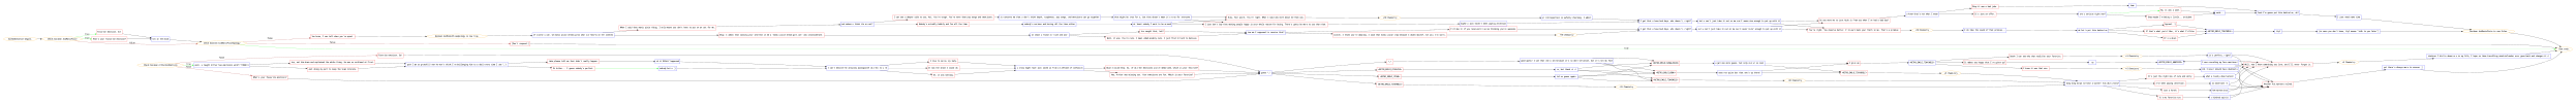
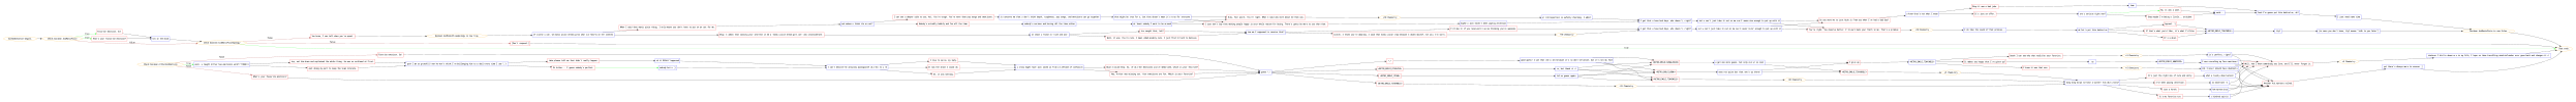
  digraph {
    fontname="Roboto Mono"
    rankdir=LR
    node [color=red fontname="Roboto Mono" shape=box]
    edge [fontname="Roboto Mono"]
    "AoiRank3Convo3 begins." [color=orange shape=""]
    n2 [color=orange label="Check boolean AoiManicPixie" shape=""]
    n3 [label="What's your favourite emoticon?"]
    n4 [label="Favorite emoticon. Go!"]
    n5 [color=orange label="Check boolean AoiManicPixieApology" shape=""]
    n6 [color=blue label="not in the mood"]
    n7 [color=orange label="Check boolean ArthurAoiEmoticon" shape=""]
    n8 [color=blue label="wait, u taught Arthur how emoticons work?? THANK U"]
    n9 [label="What's your favourite emoticon?"]
    n10 [label="Favorite emoticon. Go!"]
    n11 [label="Yep, sat him down and explained the whole thing. He was so confused at first."]
    n12 [label="Just doing my part to keep the team literate."]
    n13 [color=blue label="guess ^_^"]
    "Chat ends." [color=orange shape=""]
    n15 [label="You know, I can tell when you're upset."]
    n16 [label="[Don't respond.]"]
    n17 [color=blue label="gosh I am so grateful! now he won’t think I'm challenging him to a duel every time I use “;)”"]
    n18 [label="<RETRO_EMOJI_GIVELOVE>"]
    n19 [label="^_^"]
    n20 [label="<RETRO_EMOJI_STARE>"]
    n21 [label="<RETRO_EMOJI_TINYSMILE>"]
    n22 [color=orange label="Boolean AoiManicPixieApology is now true." shape=""]
    n23 [label="Haha please tell me that didn't really happen."]
    n24 [label="Oh Arthur... I guess nobody's perfect."]
    n25 [color=blue label="no, but thank u! <3"]
    n26 [color=blue label="good guess! I use that one a lot because it's so darn versatile, but it's not my fave"]
    n27 [color=blue label="lol no guess again!"]
    n28 [color=orange label="+15 Chemistry" shape=""]
    n29 [color=blue label="of course u can. we manic pixie dream girls wear our hearts on her sleeves"]
    n30 [color=blue label="oh it REALLY happened"]
    n31 [color=blue label="nobody but u ;)"]
    n32 [label="<RETRO_EMOJI_WINK>"]
    n33 [label="<RETRO_EMOJI_SUNGLASSES>"]
    n34 [label="<RETRO_EMOJI_TINYSMILE>"]
    n35 [color=blue label="ding ding ding! we have a winner! how did u know?"]
    n36 [label="Okay, I admit that calling your interest in me a \"manic pixie dream girl act\" was inconsiderate."]
    n37 [label="When I said that manic pixie thing, I only meant you don't have to put on an act for me."]
    n38 [color=blue label="I can't believe he actually apologized! all thx to u <3"]
    n39 [color=blue label="oooo not quite but that one's up there!"]
    n40 [color=blue label="u get one more guess, but only cuz ur so cool"]
    n41 [color=orange label="+10 Chemistry" shape=""]
    n42 [label="It's my favorite too."]
    n43 [label="It's just the right mix of cute and witty."]
    n44 [label="Just a hunch."]
    n45 [label="I've been paying attention."]
    n46 [color=blue label="at least u found it \"cute and all\""]
    n47 [color=blue label="wut makes u think its an act?"]
    n48 [label="Ah, it was nothing."]
    n49 [label="I live to serve, my lady."]
    n50 [label="It was the least I could do."]
    n51 [label="I give up"]
    n52 [label="<RETRO_EMOJI_TINYSMILE>"]
    n53 [color=blue label="a kindred spirit!"]
    n54 [color=blue label="what a lovely observation!"]
    n55 [color=blue label="how mysterious"]
    n56 [color=blue label="so observant <3"]
    n57 [label="Well, it was. You're cute. I mean unbelievably cute. I just find it hard to believe."]
    n58 [label="You caught that, huh?"]
    n59 [label="Nobody's actually bubbly and fun all the time."]
    n60 [label="I can see a deeper side to you, Aoi. You're tough. You're more than pop songs and emoticons."]
    n61 [color=blue label="u srsly might have just saved us from a lifetime of confusion"]
    n62 [color=blue label="<RETRO_EMOJI_TINYSMILE>"]
    n63 [color=orange label="+5 Chemistry" shape=""]
    n64 [label="Well, now I know something you love, and I'll never forget it."]
    n65 [label="Another Aoi mystery solved."]
    n66 [color=blue label="how am I supposed to receive that?"]
    n67 [color=blue label="nobody's serious and boring all the time either"]
    n68 [color=blue label="it concerns me that u don't think depth, toughness, pop songs, and emoticons can go together"]
    n69 [label="Glad I could help. So, of all the emoticons you've memorized, which is your favorite?"]
    n70 [label="Hey, Arthur was missing out. Your emoticons are fun. Which is your favorite?"]
    n71 [label="Ooooh I can see why that would be your favorite."]
    n72 [label="It makes you happy that I've given up?"]
    n73 [label="I knew it was that one."]
    n74 [color=orange label="+5 Chemistry" shape=""]
    n75 [color=blue label="yet there's always more to uncover ;)"]
    n76 [label="Listen, I think you're amazing. I said that manic pixie crap because I doubt myself, not you. I'm sorry."]
    n77 [label="I'd like it if you received it as me thinking you're awesome."]
    n78 [color=blue label="at least nobody I want to be around"]
    n79 [color=blue label="that might be true for u, but that doesn't mean it's true for everyone"]
    n80 [color=orange label="+5 Chemistry" shape=""]
    n81 [color=blue label=no]
    n82 [color=orange label="+5 Chemistry" shape=""]
    n83 [color=blue label="whatever I did to deserve u in my life, I hope no time-travelling mischief-maker ever goes back and changes it <3"]
    n84 [color=orange label="+10 Chemistry" shape=""]
    n85 [color=blue label="I get that u have bad days. who doesn't, right?"]
    n86 [label="I just don't buy that making people happy is your whole reason for being. There's gotta be more to you than that."]
    n87 [label="Okay, fair point. You're right. What I said was more about me than you."]
    n88 [color=blue label="it's perfect, right?"]
    n89 [color=blue label="<RETRO_EMOJI_ANNOYED2>"]
    n90 [color=blue label="LOL I never should have doubted u"]
    n91 [color=blue label="but u can't just take it out on me cuz I seem \"cute\" enough to put up with it"]
    n92 [color=blue label="maybe u just haven't been paying attention"]
    n93 [color=orange label="+10 Chemistry" shape=""]
    n94 [color=blue label="I was revealing my fave emoticon!"]
    n95 [label="You're right. You deserve better. I'll earn back your faith in me. That's a promise."]
    n96 [label="So you want me to just hide it from you when I've had a bad day?"]
    n97 [color=blue label="I get that u have bad days. who doesn't, right?"]
    n98 [color=blue label="ur introspection is awfully charming, I admit"]
    n99 [color=orange label="+10 Chemistry" shape=""]
    n100 [color=blue label="u know that's not what I mean"]
    n101 [color=blue label="but u can't just take it out on me cuz I seem nice enough to put up with it"]
    n102 [color=blue label="I do like the sound of that promise..."]
    n103 [label="It's just an offer."]
    n104 [label="Okay it was a bad joke."]
    n105 [color=blue label="ok let's put this behind us"]
    n106 [color=blue label="are u serious right now?"]
    n107 [color=blue label=hmm]
    n108 [label="It's a deal."]
    n109 [label="Agreed. :)"]
    n110 [label="If that's what you'd like, it's what I'd like."]
    n111 [label="Okay maybe I'm being a little... avoidant."]
    n112 [label="No, it was a joke."]
    n113 [color=blue label="look I'm gonna put this behind us, ok?"]
    n114 [color=blue label="<RETRO_EMOJI_TINYSMILE>"]
    n115 [color=blue label="said..."]
    n116 [color=blue label="I just need some time"]
    n117 [color=blue label=ttyl]
    n118 [color=orange label="Boolean AoiManicPixie is now false." shape=""]
    n119 [color=blue label="(in case you don't know, ttyl means \"talk to you later\")"]
    "AoiRank3Convo3 begins." -> n2
    n2 -> n3 [color=green label=true]
    n2 -> n4 [color=green label=true]
    n2 -> n5 [color=brown label=false]
    n3 -> n6
    n4 -> n6
    n5 -> "Chat ends." [color=green label=true]
    n5 -> n15 [color=brown label=false]
    n5 -> n16 [color=brown label=false]
    n6 -> n5
    n7 -> n8 [color=green label=true]
    n7 -> n9 [color=brown label=false]
    n7 -> n10 [color=brown label=false]
    n8 -> n11
    n8 -> n12
    n9 -> n13
    n10 -> n13
    n11 -> n17
    n12 -> n17
    n13 -> n18
    n13 -> n19
    n13 -> n20
    n13 -> n21
    n15 -> n22
    n16 -> "Chat ends."
    n17 -> n23
    n17 -> n24
    n18 -> n25
    n19 -> n26
    n20 -> n27
    n21 -> n28
    n22 -> n29
    n23 -> n30
    n24 -> n31 [color=green]
    n25 -> n32
    n25 -> n33
    n25 -> n34
    n26 -> n32
    n26 -> n33
    n26 -> n34
    n27 -> n32
    n27 -> n33
    n27 -> n34
    n28 -> n35
    n29 -> n36
    n29 -> n37
    n30 -> n38
    n31 -> n38
    n32 -> n39
    n33 -> n40
    n34 -> n41
    n35 -> n42
    n35 -> n43
    n35 -> n44
    n35 -> n45
    n36 -> n46
    n37 -> n47
    n38 -> n48
    n38 -> n49
    n38 -> n50
    n39 -> n51
    n39 -> n52
    n40 -> n51
    n40 -> n52
    n41 -> n35
    n42 -> n53
    n43 -> n54
    n44 -> n55
    n45 -> n56
    n46 -> n57
    n46 -> n58
    n47 -> n59
    n47 -> n60
    n48 -> n61
    n49 -> n61
    n50 -> n61
    n51 -> n62
    n52 -> n63
    n53 -> n64
    n53 -> n65
    n54 -> n64
    n54 -> n65
    n55 -> n64
    n55 -> n65
    n56 -> n64
    n56 -> n65
    n57 -> n66
    n58 -> n66
    n59 -> n67
    n60 -> n68
    n61 -> n69
    n61 -> n70
    n62 -> n71
    n62 -> n72
    n62 -> n73
    n63 -> n35
    n64 -> n74
    n65 -> n75
    n66 -> n76
    n66 -> n77
    n67 -> n78
    n68 -> n79
    n69 -> n13
    n70 -> n13
    n71 -> n80
    n72 -> n81
    n73 -> n82
    n74 -> n83
    n75 -> "Chat ends."
    n76 -> n84
    n77 -> n85
    n78 -> n86
    n78 -> n87
    n79 -> n86
    n79 -> n87
    n80 -> n88
    n81 -> n89
    n82 -> n90
    n83 -> "Chat ends."
    n84 -> n85
    n85 -> n91
    n86 -> n92
    n87 -> n93
    n88 -> n64
    n88 -> n65
-   n94 -> n89
+   n89 -> n94
    n90 -> n64
    n90 -> n65
    n91 -> n95
    n91 -> n96
    n92 -> n97
    n93 -> n98
    n94 -> n64
    n94 -> n65
    n95 -> n99
    n96 -> n100
    n97 -> n101
    n98 -> n97
    n99 -> n102
    n100 -> n103
    n100 -> n104
    n101 -> n95
    n101 -> n96
    n102 -> n105
    n103 -> n106
    n104 -> n107
    n105 -> n108
    n105 -> n109
    n105 -> n110
    n106 -> n111
    n106 -> n112 [color=green]
    n107 -> n113
    n108 -> n114
    n109 -> n114
    n110 -> n114
    n111 -> n115
    n112 -> n115
    n113 -> n116
    n114 -> n117
    n115 -> n113
    n116 -> n118
    n117 -> n119
    n118 -> "Chat ends."
    n119 -> n118
  }
